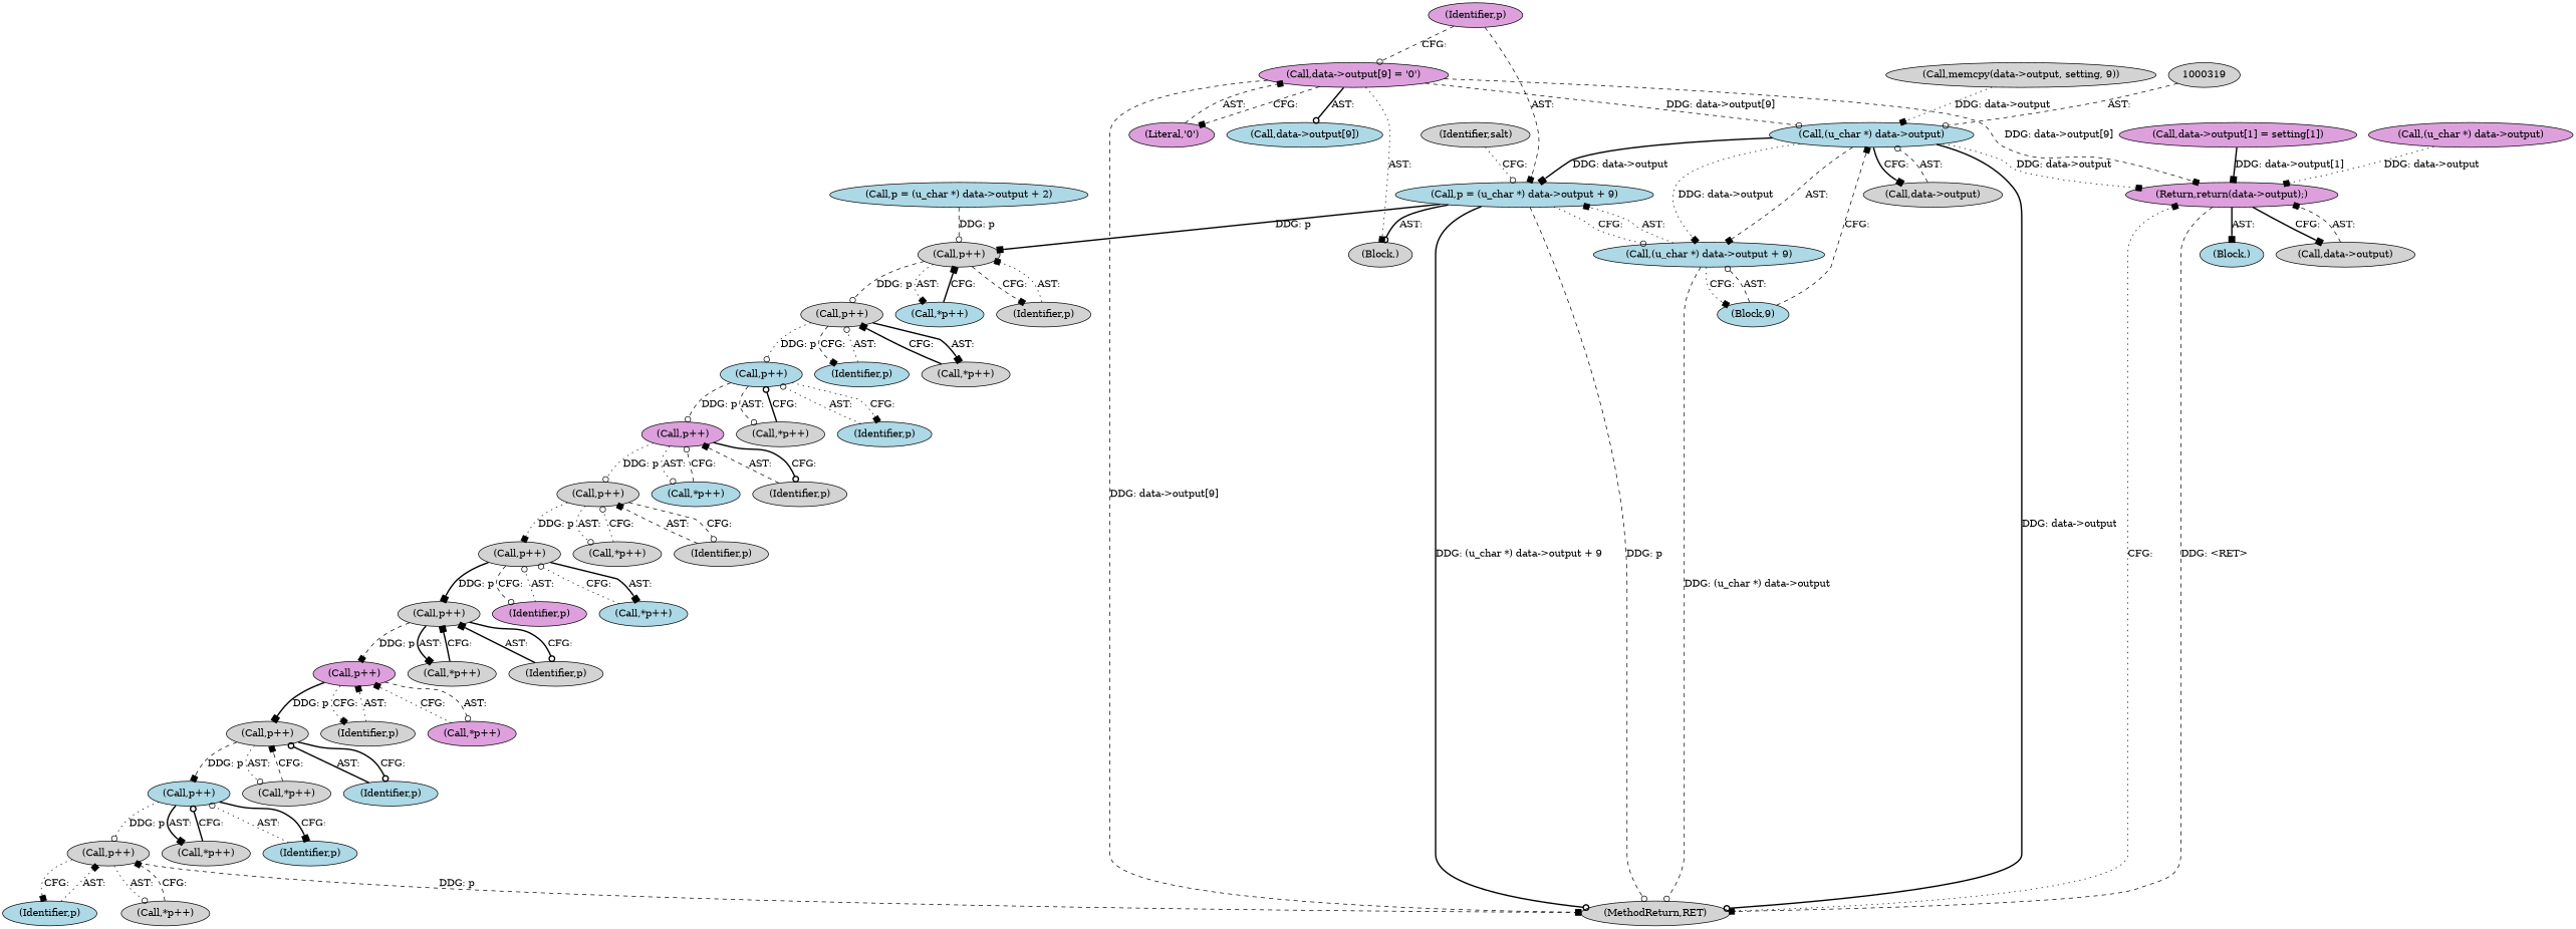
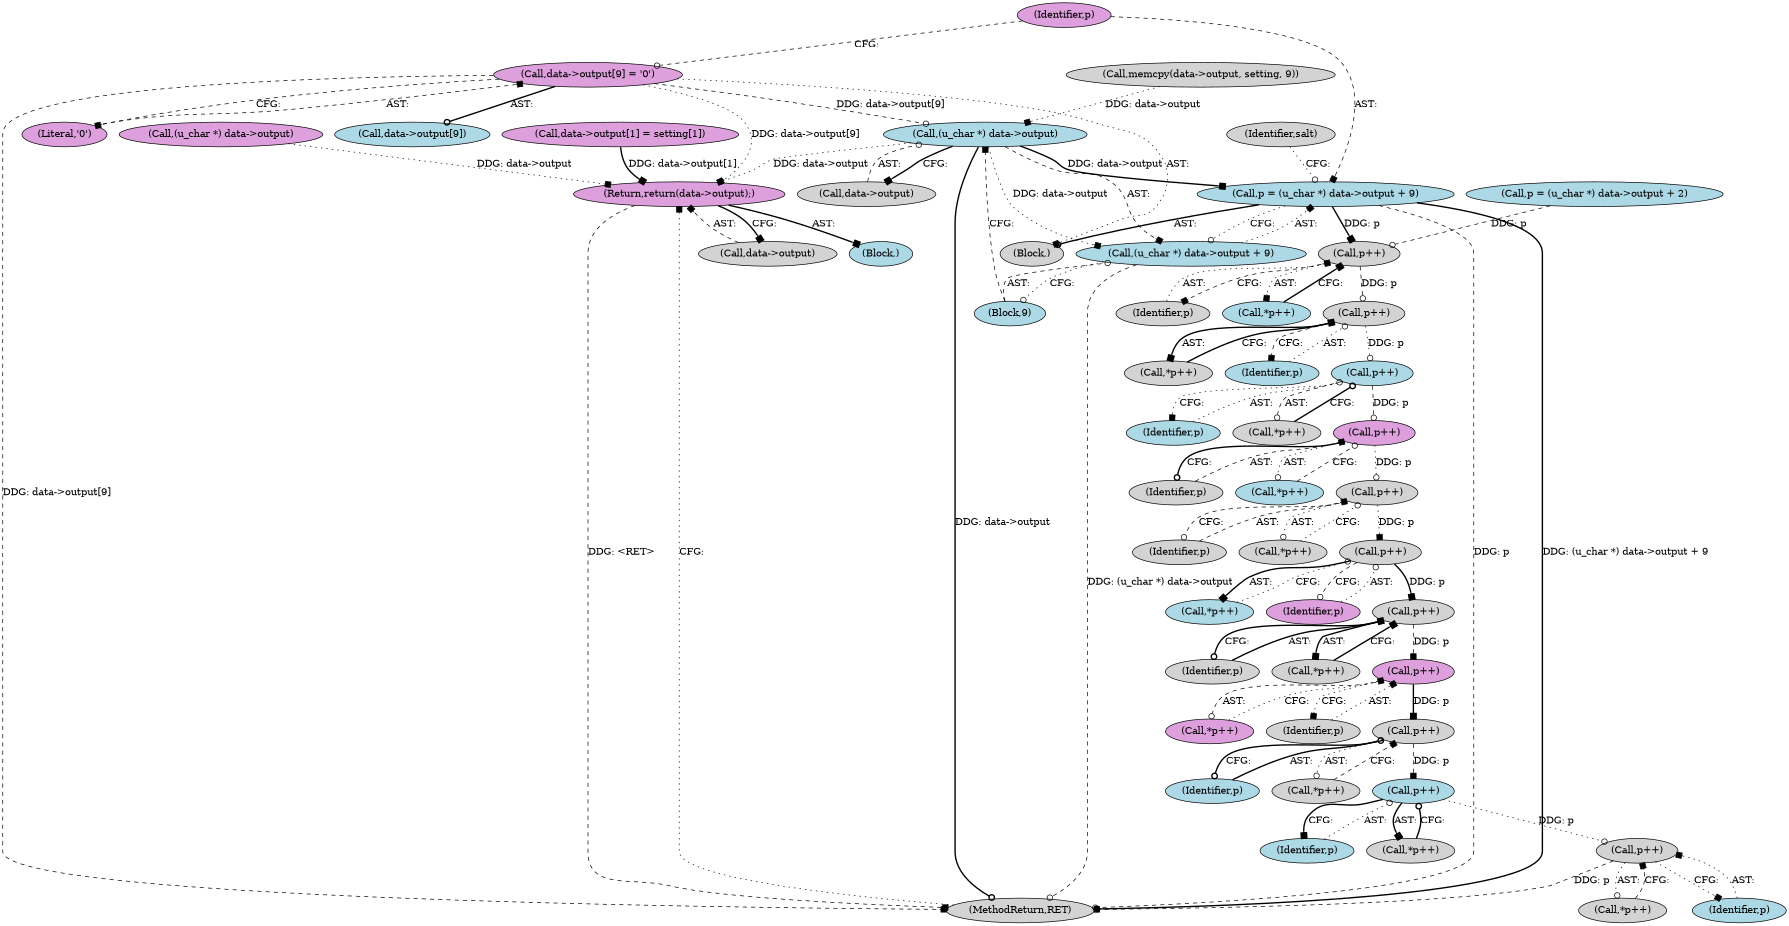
  digraph {
    node [fillcolor=lightgrey style=filled]
    edge [arrowhead=box style=dotted]
    n1 [fillcolor=plum label="(Call,data->output[9] = '\0')"]
    n2 [fillcolor=lightblue label="(Call,(u_char *) data->output)"]
    n3 [fillcolor=plum label="(Return,return(data->output);)"]
    n4 [label="(Block,)"]
    n5 [label="(MethodReturn,RET)"]
    n6 [fillcolor=plum label="(Literal,'\0')"]
    n7 [fillcolor=lightblue label="(Call,data->output[9])"]
    n8 [fillcolor=lightblue label="(Call,p = (u_char *) data->output + 9)"]
    n9 [fillcolor=lightblue label="(Call,(u_char *) data->output + 9)"]
    n10 [label="(Call,data->output)"]
    n11 [label="(Call,data->output)"]
    n12 [fillcolor=lightblue label="(Block,)"]
    n13 [label="(Call,p++)"]
    n14 [fillcolor=lightblue label="(Block,9)"]
    n15 [label="(Call,p++)"]
    n16 [fillcolor=lightblue label="(Call,*p++)"]
    n17 [label="(Identifier,p)"]
    n18 [fillcolor=lightblue label="(Call,p++)"]
    n19 [label="(Call,*p++)"]
    n20 [fillcolor=lightblue label="(Identifier,p)"]
    n21 [fillcolor=plum label="(Call,p++)"]
    n22 [fillcolor=lightblue label="(Identifier,p)"]
    n23 [label="(Call,*p++)"]
    n24 [label="(Call,p++)"]
    n25 [label="(Identifier,p)"]
    n26 [fillcolor=lightblue label="(Call,*p++)"]
    n27 [label="(Call,p++)"]
    n28 [label="(Identifier,p)"]
    n29 [label="(Call,*p++)"]
    n30 [label="(Call,p++)"]
    n31 [fillcolor=lightblue label="(Call,*p++)"]
    n32 [fillcolor=plum label="(Identifier,p)"]
    n33 [fillcolor=plum label="(Call,p++)"]
    n34 [label="(Identifier,p)"]
    n35 [label="(Call,*p++)"]
    n36 [label="(Call,p++)"]
    n37 [fillcolor=plum label="(Call,*p++)"]
    n38 [label="(Identifier,p)"]
    n39 [fillcolor=lightblue label="(Call,p++)"]
    n40 [fillcolor=lightblue label="(Identifier,p)"]
    n41 [label="(Call,*p++)"]
    n42 [label="(Call,p++)"]
    n43 [fillcolor=lightblue label="(Identifier,p)"]
    n44 [label="(Call,*p++)"]
    n45 [label="(Call,*p++)"]
    n46 [fillcolor=lightblue label="(Identifier,p)"]
    n47 [fillcolor=lightblue label="(Call,p = (u_char *) data->output + 2)"]
    n48 [fillcolor=plum label="(Identifier,p)"]
    n49 [label="(Call,memcpy(data->output, setting, 9))"]
    n50 [fillcolor=plum label="(Call,data->output[1] = setting[1])"]
    n51 [label="(Identifier,salt)"]
    n52 [fillcolor=plum label="(Call,(u_char *) data->output)"]
-   1000319
    n1 -> n2 [arrowhead=odot label="DDG: data->output[9]" style=dashed]
-   n1 -> n3 [label="DDG: data->output[9]" style=dashed]
+   n1 -> n3 [label="DDG: data->output[9]"]
    n1 -> n4 [label="AST: "]
    n1 -> n5 [label="DDG: data->output[9]" style=dashed]
    n1 -> n6 [label="CFG: " style=dashed]
    n1 -> n7 [arrowhead=odot label="AST: " style=bold]
    n2 -> n3 [label="DDG: data->output"]
    n2 -> n5 [arrowhead=odot label="DDG: data->output" style=bold]
    n2 -> n8 [label="DDG: data->output" style=bold]
    n2 -> n9 [label="AST: " style=dashed]
    n2 -> n9 [label="DDG: data->output"]
    n2 -> n10 [label="CFG: " style=bold]
    n3 -> n5 [label="DDG: <RET>" style=dashed]
    n3 -> n11 [label="CFG: " style=bold]
    n3 -> n12 [label="AST: " style=bold]
    n5 -> n3 [label="CFG: "]
    n6 -> n1 [label="AST: " style=dashed]
    n8 -> n4 [arrowhead=odot label="AST: " style=bold]
    n8 -> n5 [arrowhead=odot label="DDG: p" style=dashed]
    n8 -> n5 [arrowhead=odot label="DDG: (u_char *) data->output + 9" style=bold]
    n8 -> n9 [arrowhead=odot label="CFG: "]
    n8 -> n13 [label="DDG: p" style=bold]
    n9 -> n5 [arrowhead=odot label="DDG: (u_char *) data->output" style=dashed]
    n9 -> n8 [label="AST: "]
-   n9 -> n14 [label="CFG: "]
+   n9 -> n14 [arrowhead=odot label="CFG: "]
    n10 -> n2 [arrowhead=odot label="AST: " style=dashed]
    n11 -> n3 [label="AST: " style=dashed]
    n13 -> n15 [arrowhead=odot label="DDG: p" style=dashed]
    n13 -> n16 [label="AST: "]
    n13 -> n17 [label="CFG: " style=dashed]
    n14 -> n2 [label="CFG: " style=dashed]
    n14 -> n9 [arrowhead=odot label="AST: " style=dashed]
    n15 -> n18 [arrowhead=odot label="DDG: p"]
    n15 -> n19 [label="AST: " style=bold]
    n15 -> n20 [label="CFG: " style=dashed]
    n16 -> n13 [label="CFG: " style=bold]
    n17 -> n13 [label="AST: "]
    n18 -> n21 [arrowhead=odot label="DDG: p" style=dashed]
    n18 -> n22 [label="CFG: "]
    n18 -> n23 [arrowhead=odot label="AST: " style=dashed]
    n19 -> n15 [label="CFG: " style=bold]
    n20 -> n15 [arrowhead=odot label="AST: "]
    n21 -> n24 [arrowhead=odot label="DDG: p"]
    n21 -> n25 [arrowhead=odot label="CFG: " style=bold]
    n21 -> n26 [arrowhead=odot label="AST: "]
    n22 -> n18 [arrowhead=odot label="AST: "]
    n23 -> n18 [arrowhead=odot label="CFG: " style=bold]
    n24 -> n27 [label="DDG: p"]
    n24 -> n28 [arrowhead=odot label="CFG: " style=dashed]
    n24 -> n29 [arrowhead=odot label="AST: "]
    n25 -> n21 [label="AST: " style=dashed]
    n26 -> n21 [arrowhead=odot label="CFG: " style=dashed]
    n27 -> n30 [label="DDG: p" style=bold]
    n27 -> n31 [label="AST: " style=bold]
    n27 -> n32 [arrowhead=odot label="CFG: " style=dashed]
    n28 -> n24 [label="AST: " style=dashed]
    n29 -> n24 [arrowhead=odot label="CFG: "]
    n30 -> n33 [label="DDG: p" style=dashed]
    n30 -> n34 [arrowhead=odot label="CFG: " style=bold]
    n30 -> n35 [label="AST: " style=bold]
    n31 -> n27 [arrowhead=odot label="CFG: "]
    n32 -> n27 [arrowhead=odot label="AST: "]
    n33 -> n36 [label="DDG: p" style=bold]
    n33 -> n37 [arrowhead=odot label="AST: " style=dashed]
    n33 -> n38 [label="CFG: "]
    n34 -> n30 [label="AST: " style=bold]
    n35 -> n30 [label="CFG: " style=bold]
    n36 -> n39 [label="DDG: p" style=dashed]
    n36 -> n40 [arrowhead=odot label="CFG: " style=bold]
    n36 -> n41 [arrowhead=odot label="AST: "]
    n37 -> n33 [label="CFG: "]
    n38 -> n33 [label="AST: "]
    n39 -> n42 [arrowhead=odot label="DDG: p"]
    n39 -> n43 [label="CFG: " style=bold]
    n39 -> n44 [label="AST: " style=bold]
    n40 -> n36 [arrowhead=odot label="AST: " style=bold]
    n41 -> n36 [label="CFG: " style=dashed]
    n42 -> n5 [label="DDG: p" style=dashed]
    n42 -> n45 [arrowhead=odot label="AST: "]
    n42 -> n46 [label="CFG: "]
    n43 -> n39 [arrowhead=odot label="AST: "]
    n44 -> n39 [arrowhead=odot label="CFG: " style=bold]
    n45 -> n42 [label="CFG: " style=dashed]
    n46 -> n42 [label="AST: "]
    n47 -> n13 [arrowhead=odot label="DDG: p" style=dashed]
    n48 -> n1 [arrowhead=odot label="CFG: " style=dashed]
    n48 -> n8 [label="AST: " style=dashed]
    n49 -> n2 [label="DDG: data->output"]
    n50 -> n3 [label="DDG: data->output[1]" style=bold]
    n51 -> n8 [arrowhead=odot label="CFG: "]
    n52 -> n3 [label="DDG: data->output"]
-   1000319 -> n2 [arrowhead=odot label="AST: " style=dashed]
  }
